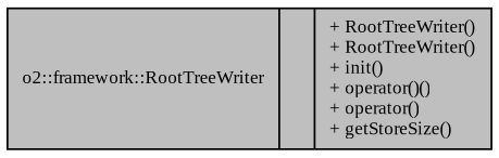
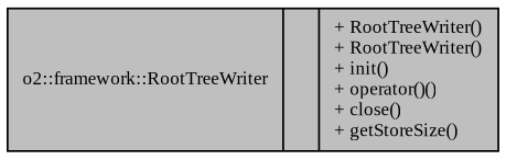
  digraph {
    rankdir=LR
    fontname="Liberation Serif"
-   n1 [color=black fillcolor=grey75 fontcolor=black fontname="Liberation Serif" fontsize=10 height=0.2 label="{o2::framework::RootTreeWriter\n||+ RootTreeWriter()\l+ RootTreeWriter()\l+ init()\l+ operator()()\l+ operator()\l+ getStoreSize()\l}" shape=record style=filled width=0.4]
+   n1 [color=black fillcolor=grey75 fontcolor=black fontname="Liberation Serif" fontsize=10 height=0.2 label="{o2::framework::RootTreeWriter\n||+ RootTreeWriter()\l+ RootTreeWriter()\l+ init()\l+ operator()()\l+ close()\l+ getStoreSize()\l}" shape=record style=filled width=0.4]
  }
